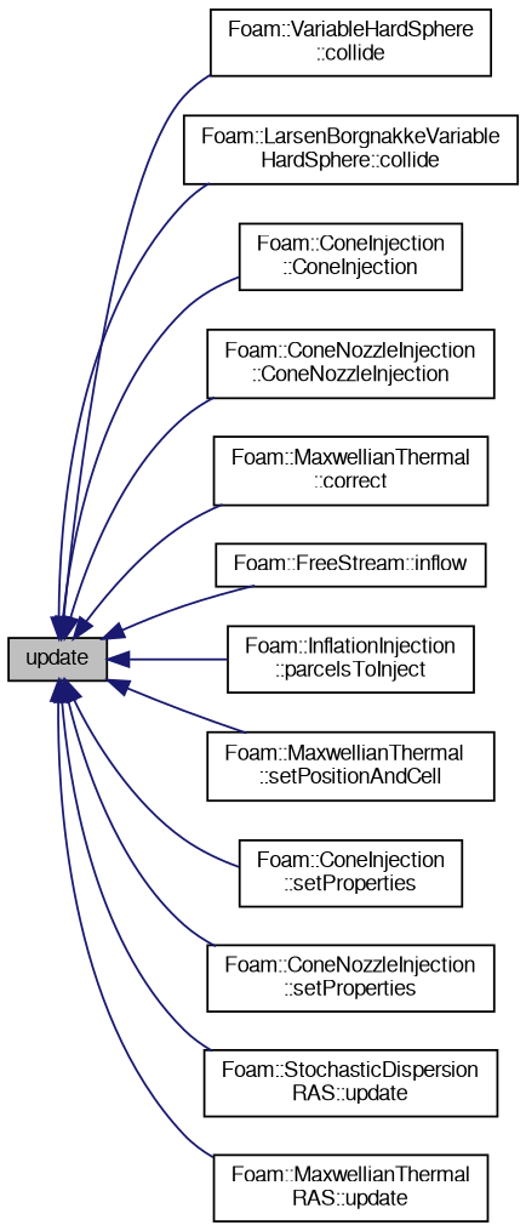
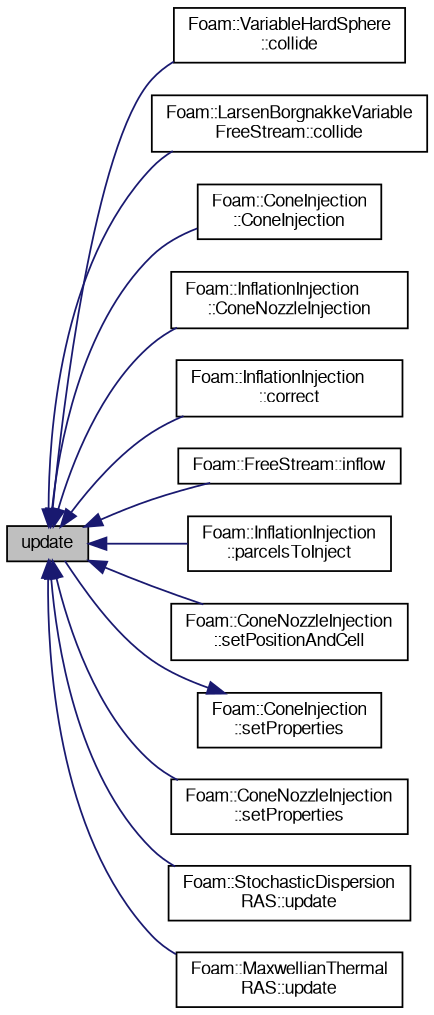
  digraph {
    rankdir=LR
    node [color=black fontname=FreeSans fontsize=10 shape=record]
    edge [color=midnightblue dir=back fontname=FreeSans fontsize=10 labelfontname=FreeSans labelfontsize=10 style=solid]
    n1 [fillcolor=grey75 fontcolor=black height=0.2 label=update style=filled width=0.4]
    n2 [height=0.2 label="Foam::VariableHardSphere\l::collide" width=0.4]
-   n3 [height=0.2 label="Foam::LarsenBorgnakkeVariable\lHardSphere::collide" width=0.4]
+   n3 [height=0.2 label="Foam::LarsenBorgnakkeVariable\lFreeStream::collide" width=0.4]
    n4 [height=0.2 label="Foam::ConeInjection\l::ConeInjection" width=0.4]
-   n5 [height=0.2 label="Foam::ConeNozzleInjection\l::ConeNozzleInjection" width=0.4]
-   n6 [height=0.2 label="Foam::MaxwellianThermal\l::correct" width=0.4]
+   n5 [height=0.2 label="Foam::InflationInjection\l::ConeNozzleInjection" width=0.4]
+   n6 [height=0.2 label="Foam::InflationInjection\l::correct" width=0.4]
    n7 [height=0.2 label="Foam::FreeStream::inflow" width=0.4]
    n8 [height=0.2 label="Foam::InflationInjection\l::parcelsToInject" width=0.4]
-   n9 [height=0.2 label="Foam::MaxwellianThermal\l::setPositionAndCell" width=0.4]
+   n9 [height=0.2 label="Foam::ConeNozzleInjection\l::setPositionAndCell" width=0.4]
    n10 [height=0.2 label="Foam::ConeInjection\l::setProperties" width=0.4]
    n11 [height=0.2 label="Foam::ConeNozzleInjection\l::setProperties" width=0.4]
    n12 [height=0.2 label="Foam::StochasticDispersion\lRAS::update" width=0.4]
    n13 [height=0.2 label="Foam::MaxwellianThermal\lRAS::update" width=0.4]
    n1 -> n2
    n1 -> n3
    n1 -> n4
    n1 -> n5
    n1 -> n6
    n1 -> n7
    n1 -> n8
    n1 -> n9
-   n1 -> n10
+   n10 -> n1
    n1 -> n11
    n1 -> n12
    n1 -> n13
  }
